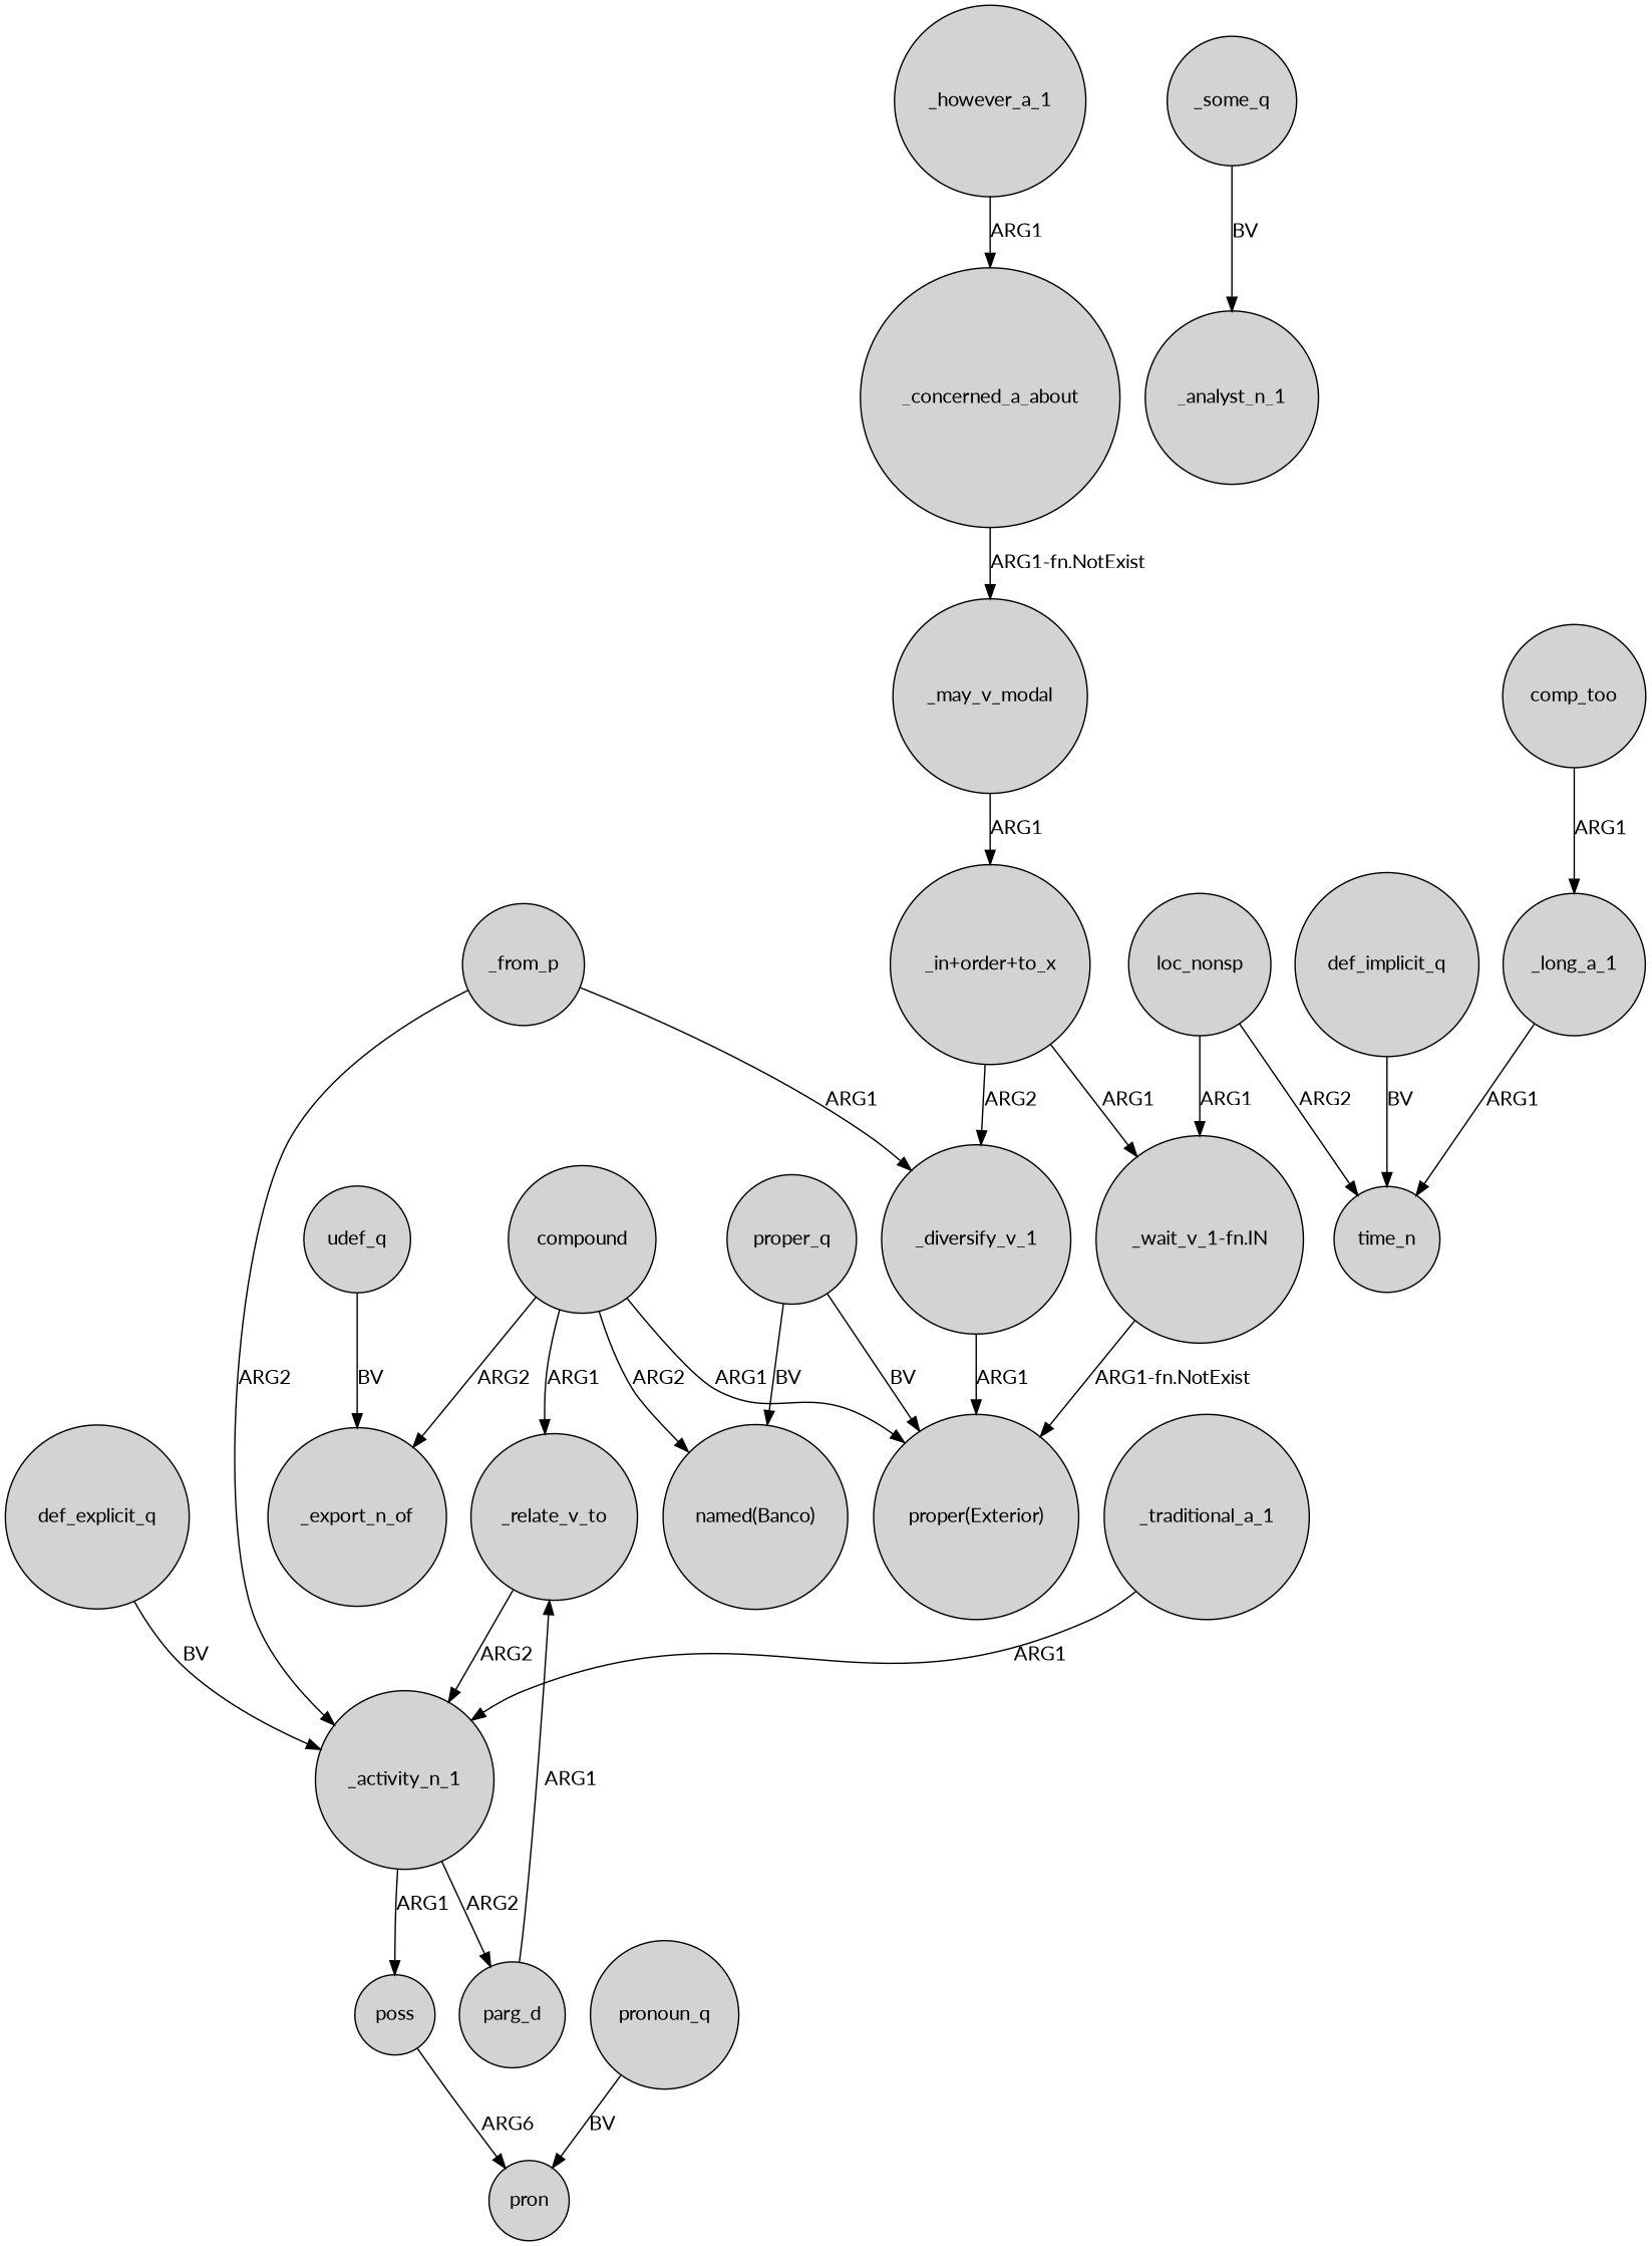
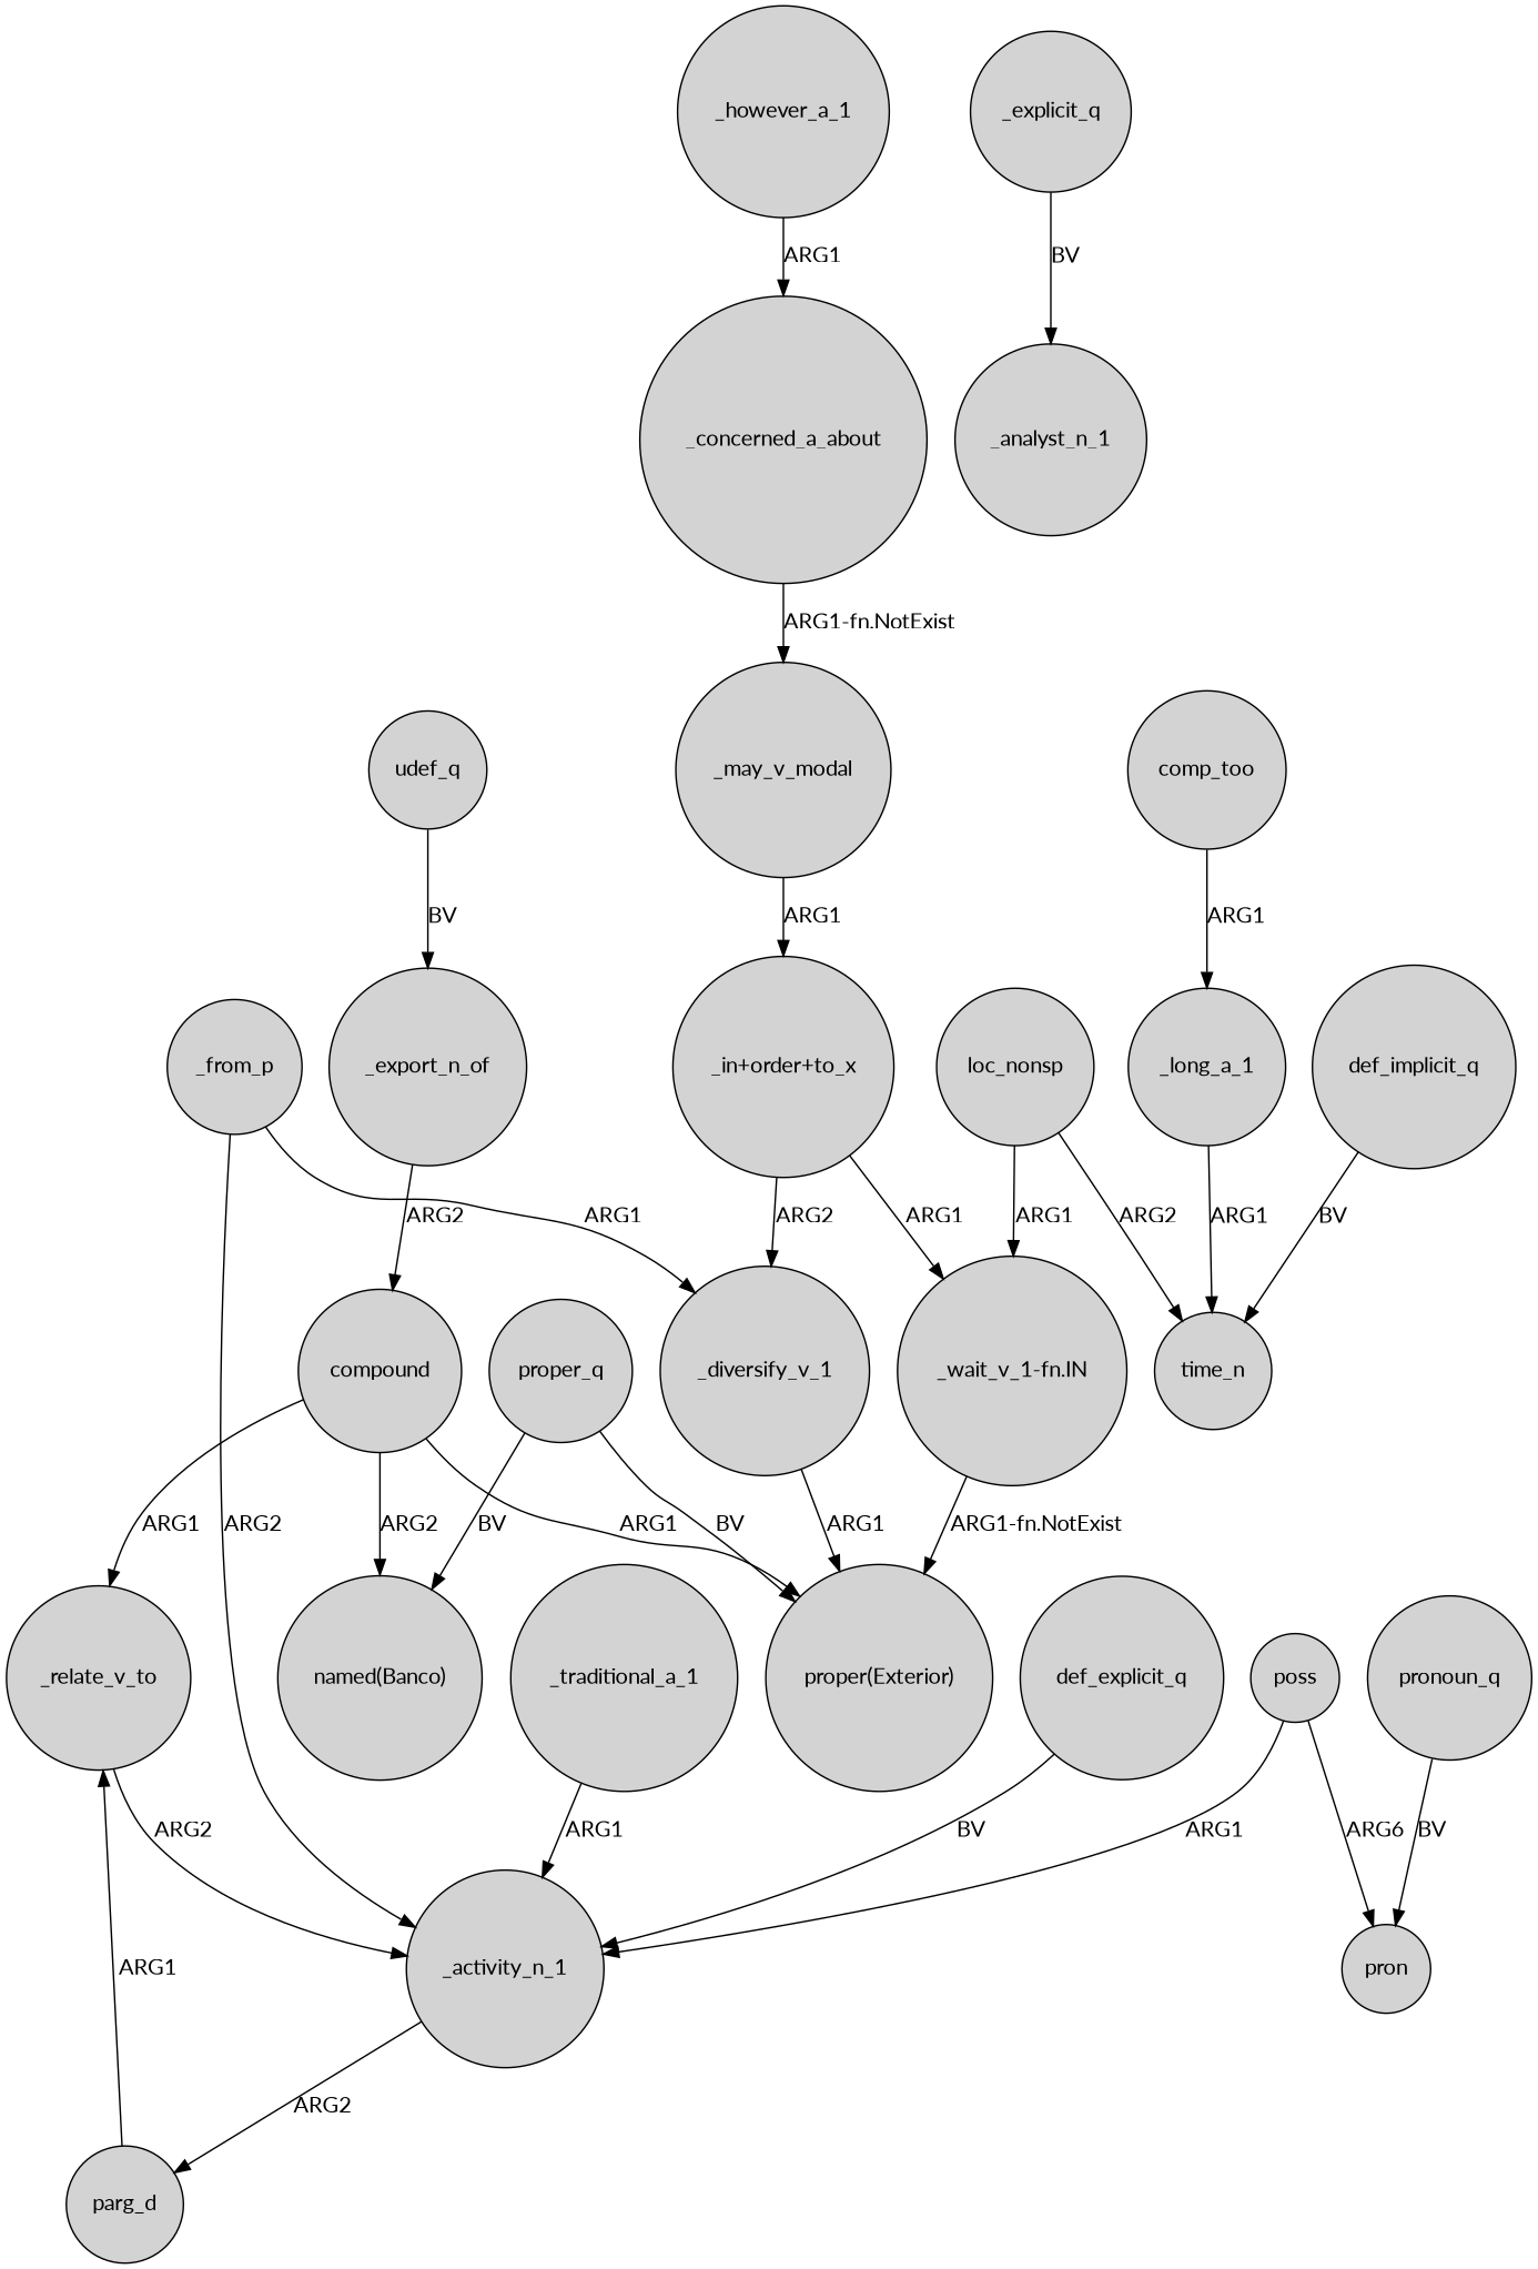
  digraph {
    fontname=Lato
    node [fontname=Lato shape=circle style=filled]
    edge [fontname=Lato]
    compound
    _export_n_of
    "named(Banco)"
    n4 [label="proper(Exterior)"]
    _relate_v_to
    _activity_n_1
    poss
    pron
    parg_d
    proper_q
    "_wait_v_1-fn.IN"
    def_explicit_q
    _concerned_a_about
    _may_v_modal
    "_in+order+to_x"
    comp_too
    _long_a_1
    time_n
    _diversify_v_1
    _however_a_1
    loc_nonsp
    pronoun_q
    _from_p
-   _some_q
+   _some_q [label=_explicit_q]
    _analyst_n_1
    _traditional_a_1
    udef_q
    def_implicit_q
-   compound -> _export_n_of [label=ARG2]
+   _export_n_of -> compound [label=ARG2]
    compound -> "named(Banco)" [label=ARG2]
    compound -> n4 [label=ARG1]
    compound -> _relate_v_to [label=ARG1]
    _relate_v_to -> _activity_n_1 [label=ARG2]
    _activity_n_1 -> parg_d [label=ARG2]
-   _activity_n_1 -> poss [label=ARG1]
+   poss -> _activity_n_1 [label=ARG1]
    poss -> pron [label=ARG6]
    parg_d -> _relate_v_to [label=ARG1]
    proper_q -> "named(Banco)" [label=BV]
    proper_q -> n4 [label=BV]
    "_wait_v_1-fn.IN" -> n4 [label="ARG1-fn.NotExist"]
    def_explicit_q -> _activity_n_1 [label=BV]
    _concerned_a_about -> _may_v_modal [label="ARG1-fn.NotExist"]
    _may_v_modal -> "_in+order+to_x" [label=ARG1]
    "_in+order+to_x" -> "_wait_v_1-fn.IN" [label=ARG1]
    "_in+order+to_x" -> _diversify_v_1 [label=ARG2]
    comp_too -> _long_a_1 [label=ARG1]
    _long_a_1 -> time_n [label=ARG1]
    _diversify_v_1 -> n4 [label=ARG1]
    _however_a_1 -> _concerned_a_about [label=ARG1]
    loc_nonsp -> "_wait_v_1-fn.IN" [label=ARG1]
    loc_nonsp -> time_n [label=ARG2]
    pronoun_q -> pron [label=BV]
    _from_p -> _activity_n_1 [label=ARG2]
    _from_p -> _diversify_v_1 [label=ARG1]
    _some_q -> _analyst_n_1 [label=BV]
    _traditional_a_1 -> _activity_n_1 [label=ARG1]
    udef_q -> _export_n_of [label=BV]
    def_implicit_q -> time_n [label=BV]
  }
